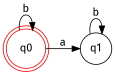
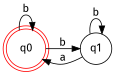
  digraph {
    rankdir=LR
    fontname="Fira Sans"
    node [fontname="Fira Sans"]
    edge [fontname="Fira Sans"]
    q0 [color=red shape=doublecircle]
    q1 [shape=circle]
    q0 -> q0 [label=b]
-   q0 -> q1 [label=a]
+   q0 -> q1 [label=b]
+   q1 -> q0 [label=a]
    q1 -> q1 [label=b]
  }
